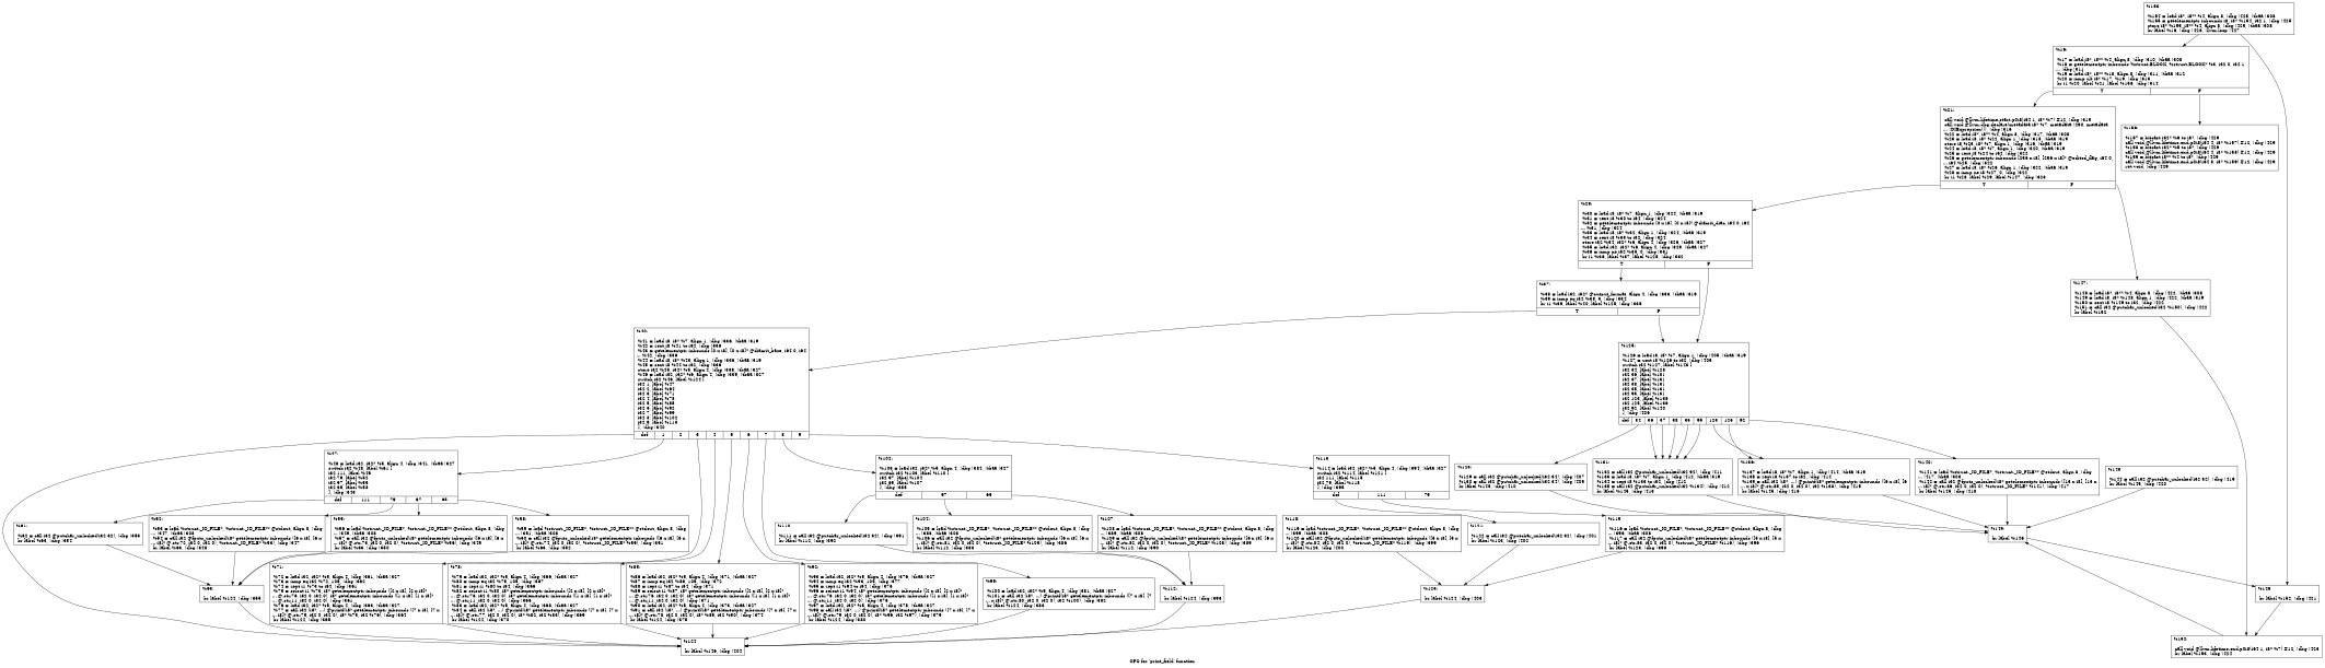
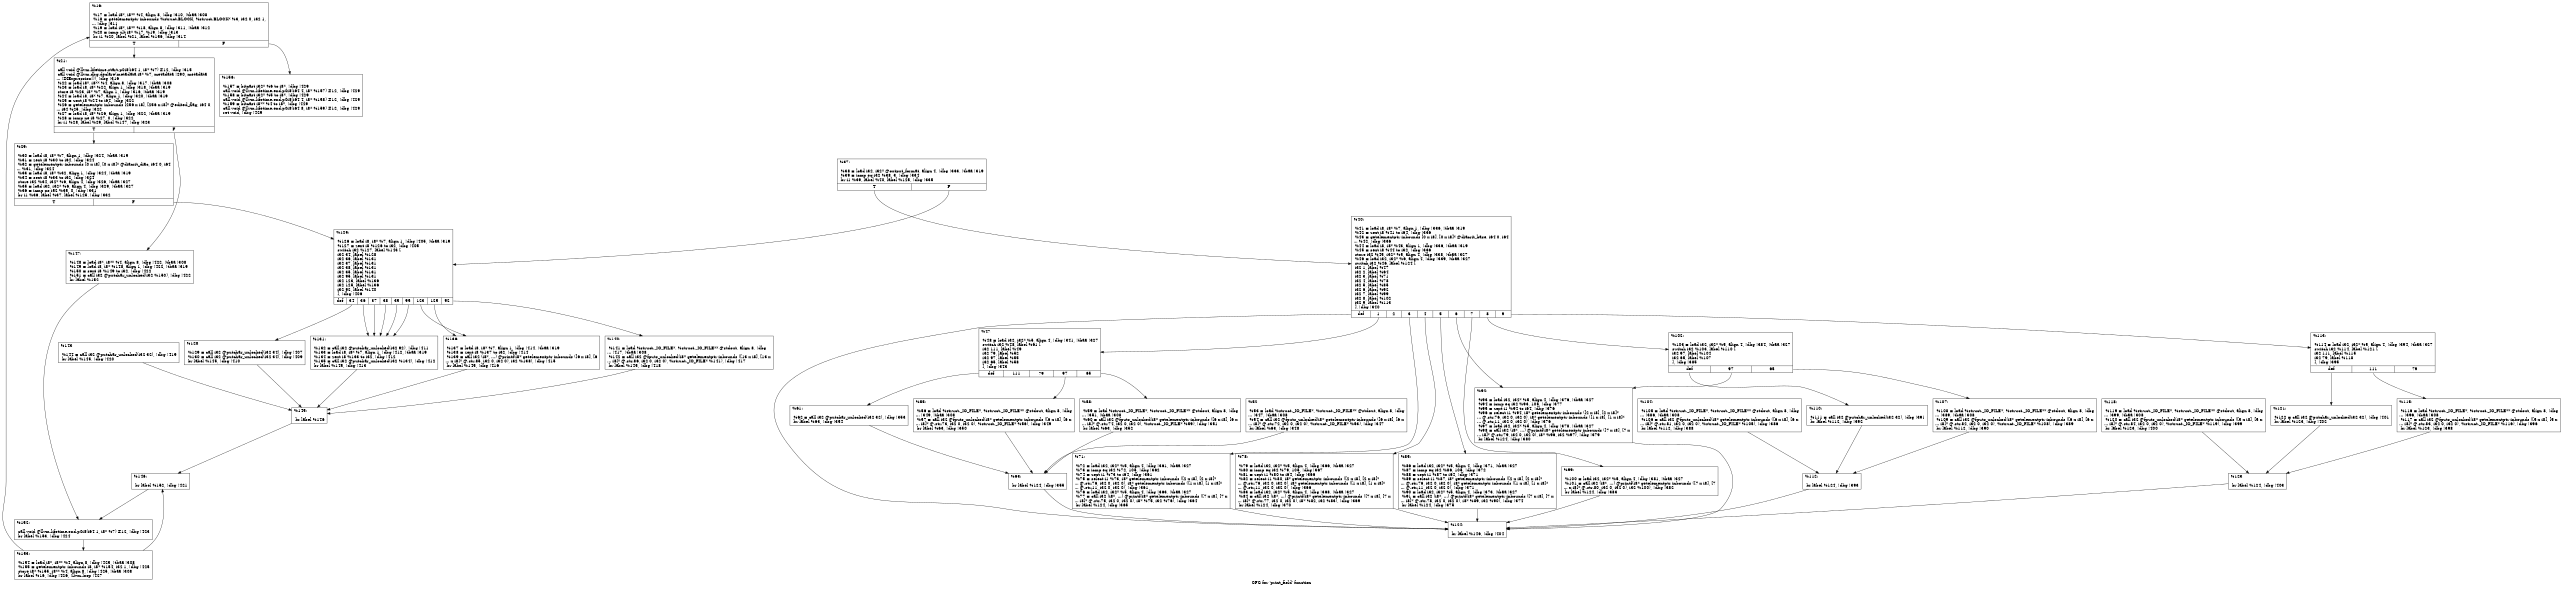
  digraph {
    label="CFG for 'print_field' function"
    node [shape=record]
    n1 [label="{%16:\l\l  %17 = load i8*, i8** %4, align 8, !dbg !310, !tbaa !308\l  %18 = getelementptr inbounds %struct.BLOCK, %struct.BLOCK* %3, i32 0, i32 1,\l... !dbg !311\l  %19 = load i8*, i8** %18, align 8, !dbg !311, !tbaa !312\l  %20 = icmp ult i8* %17, %19, !dbg !313\l  br i1 %20, label %21, label %156, !dbg !314\l|{<s0>T|<s1>F}}"]
    n2 [label="{%21:\l\l  call void @llvm.lifetime.start.p0i8(i64 1, i8* %7) #12, !dbg !315\l  call void @llvm.dbg.declare(metadata i8* %7, metadata !290, metadata\l... !DIExpression()), !dbg !316\l  %22 = load i8*, i8** %4, align 8, !dbg !317, !tbaa !308\l  %23 = load i8, i8* %22, align 1, !dbg !318, !tbaa !319\l  store i8 %23, i8* %7, align 1, !dbg !316, !tbaa !319\l  %24 = load i8, i8* %7, align 1, !dbg !320, !tbaa !319\l  %25 = zext i8 %24 to i64, !dbg !322\l  %26 = getelementptr inbounds [256 x i8], [256 x i8]* @edited_flag, i64 0,\l... i64 %25, !dbg !322\l  %27 = load i8, i8* %26, align 1, !dbg !322, !tbaa !319\l  %28 = icmp ne i8 %27, 0, !dbg !322\l  br i1 %28, label %29, label %147, !dbg !323\l|{<s0>T|<s1>F}}"]
    n3 [label="{%156:\l\l  %157 = bitcast i32* %6 to i8*, !dbg !429\l  call void @llvm.lifetime.end.p0i8(i64 4, i8* %157) #12, !dbg !429\l  %158 = bitcast i32* %5 to i8*, !dbg !429\l  call void @llvm.lifetime.end.p0i8(i64 4, i8* %158) #12, !dbg !429\l  %159 = bitcast i8** %4 to i8*, !dbg !429\l  call void @llvm.lifetime.end.p0i8(i64 8, i8* %159) #12, !dbg !429\l  ret void, !dbg !429\l}"]
    n4 [label="{%29:\l\l  %30 = load i8, i8* %7, align 1, !dbg !324, !tbaa !319\l  %31 = zext i8 %30 to i64, !dbg !324\l  %32 = getelementptr inbounds [0 x i8], [0 x i8]* @diacrit_diac, i64 0, i64\l... %31, !dbg !324\l  %33 = load i8, i8* %32, align 1, !dbg !324, !tbaa !319\l  %34 = sext i8 %33 to i32, !dbg !324\l  store i32 %34, i32* %6, align 4, !dbg !326, !tbaa !327\l  %35 = load i32, i32* %6, align 4, !dbg !329, !tbaa !327\l  %36 = icmp ne i52 %35, 0, !dbg !331\l  br i1 %36, label %37, label %125, !dbg !332\l|{<s0>T|<s1>F}}"]
    n5 [label="{%147:\l\l  %148 = load i8*, i8** %4, align 8, !dbg !422, !tbaa !308\l  %149 = load i8, i8* %148, align 1, !dbg !422, !tbaa !319\l  %150 = sext i8 %149 to i32, !dbg !422\l  %151 = call i32 @putchar_unlocked(i32 %150), !dbg !422\l  br label %152\l}"]
    n6 [label="{%37:\l\l  %38 = load i32, i32* @output_format, align 4, !dbg !333, !tbaa !319\l  %39 = icmp eq i32 %38, 3, !dbg !334\l  br i1 %39, label %40, label %125, !dbg !335\l|{<s0>T|<s1>F}}"]
    n7 [label="{%125:\l\l  %126 = load i8, i8* %7, align 1, !dbg !405, !tbaa !319\l  %127 = zext i8 %126 to i32, !dbg !405\l  switch i32 %127, label %143 [\l    i32 34, label %128\l    i32 36, label %131\l    i32 37, label %131\l    i32 38, label %131\l    i32 35, label %131\l    i32 95, label %131\l    i32 123, label %136\l    i32 125, label %136\l    i32 92, label %140\l  ], !dbg !406\l|{<s0>def|<s1>34|<s2>36|<s3>37|<s4>38|<s5>35|<s6>95|<s7>123|<s8>125|<s9>92}}"]
    n8 [label="{%152:\l\l  call void @llvm.lifetime.end.p0i8(i64 1, i8* %7) #12, !dbg !423\l  br label %153, !dbg !424\l}"]
    n9 [label="{%40:\l\l  %41 = load i8, i8* %7, align 1, !dbg !336, !tbaa !319\l  %42 = zext i8 %41 to i64, !dbg !336\l  %43 = getelementptr inbounds [0 x i8], [0 x i8]* @diacrit_base, i64 0, i64\l... %42, !dbg !336\l  %44 = load i8, i8* %43, align 1, !dbg !336, !tbaa !319\l  %45 = sext i8 %44 to i32, !dbg !336\l  store i32 %45, i32* %5, align 4, !dbg !338, !tbaa !327\l  %46 = load i32, i32* %6, align 4, !dbg !339, !tbaa !327\l  switch i32 %46, label %124 [\l    i32 1, label %47\l    i32 2, label %64\l    i32 3, label %71\l    i32 4, label %78\l    i32 5, label %85\l    i32 6, label %92\l    i32 7, label %99\l    i32 8, label %102\l    i32 9, label %113\l  ], !dbg !340\l|{<s0>def|<s1>1|<s2>2|<s3>3|<s4>4|<s5>5|<s6>6|<s7>7|<s8>8|<s9>9}}"]
    n10 [label="{%128:\l\l  %129 = call i32 @putchar_unlocked(i32 34), !dbg !407\l  %130 = call i32 @putchar_unlocked(i32 34), !dbg !409\l  br label %145, !dbg !410\l}"]
    n11 [label="{%131:\l\l  %132 = call i32 @putchar_unlocked(i32 92), !dbg !411\l  %133 = load i8, i8* %7, align 1, !dbg !412, !tbaa !319\l  %134 = zext i8 %133 to i32, !dbg !412\l  %135 = call i32 @putchar_unlocked(i32 %134), !dbg !412\l  br label %145, !dbg !413\l}"]
    n12 [label="{%136:\l\l  %137 = load i8, i8* %7, align 1, !dbg !414, !tbaa !319\l  %138 = zext i8 %137 to i32, !dbg !414\l  %139 = call i32 (i8*, ...) @printf(i8* getelementptr inbounds ([6 x i8], [6\l... x i8]* @.str.85, i32 0, i32 0), i32 %138), !dbg !415\l  br label %145, !dbg !416\l}"]
    n13 [label="{%140:\l\l  %141 = load %struct._IO_FILE*, %struct._IO_FILE** @stdout, align 8, !dbg\l... !417, !tbaa !308\l  %142 = call i32 @fputs_unlocked(i8* getelementptr inbounds ([13 x i8], [13 x\l... i8]* @.str.86, i32 0, i32 0), %struct._IO_FILE* %141), !dbg !417\l  br label %145, !dbg !418\l}"]
    n14 [label="{%153:\l\l  %154 = load i8*, i8** %4, align 8, !dbg !425, !tbaa !308\l  %155 = getelementptr inbounds i8, i8* %154, i32 1, !dbg !425\l  store i8* %155, i8** %4, align 8, !dbg !425, !tbaa !308\l  br label %16, !dbg !426, !llvm.loop !427\l}"]
    n15 [label="{%124:\l\l  br label %146, !dbg !404\l}"]
    n16 [label="{%47:\l\l  %48 = load i32, i32* %5, align 4, !dbg !341, !tbaa !327\l  switch i32 %48, label %61 [\l    i32 111, label %49\l    i32 79, label %52\l    i32 97, label %55\l    i32 65, label %58\l  ], !dbg !343\l|{<s0>def|<s1>111|<s2>79|<s3>97|<s4>65}}"]
    n17 [label="{%71:\l\l  %72 = load i32, i32* %5, align 4, !dbg !361, !tbaa !327\l  %73 = icmp eq i32 %72, 105, !dbg !362\l  %74 = zext i1 %73 to i64, !dbg !361\l  %75 = select i1 %73, i8* getelementptr inbounds ([2 x i8], [2 x i8]*\l... @.str.76, i32 0, i32 0), i8* getelementptr inbounds ([1 x i8], [1 x i8]*\l... @.str.11, i32 0, i32 0), !dbg !361\l  %76 = load i32, i32* %5, align 4, !dbg !363, !tbaa !327\l  %77 = call i32 (i8*, ...) @printf(i8* getelementptr inbounds ([7 x i8], [7 x\l... i8]* @.str.75, i32 0, i32 0), i8* %75, i32 %76), !dbg !364\l  br label %124, !dbg !365\l}"]
    n18 [label="{%78:\l\l  %79 = load i32, i32* %5, align 4, !dbg !366, !tbaa !327\l  %80 = icmp eq i32 %79, 105, !dbg !367\l  %81 = zext i1 %80 to i64, !dbg !366\l  %82 = select i1 %80, i8* getelementptr inbounds ([2 x i8], [2 x i8]*\l... @.str.76, i32 0, i32 0), i8* getelementptr inbounds ([1 x i8], [1 x i8]*\l... @.str.11, i32 0, i32 0), !dbg !366\l  %83 = load i32, i32* %5, align 4, !dbg !368, !tbaa !327\l  %84 = call i32 (i8*, ...) @printf(i8* getelementptr inbounds ([7 x i8], [7 x\l... i8]* @.str.77, i32 0, i32 0), i8* %82, i32 %83), !dbg !369\l  br label %124, !dbg !370\l}"]
    n19 [label="{%85:\l\l  %86 = load i32, i32* %5, align 4, !dbg !371, !tbaa !327\l  %87 = icmp eq i32 %86, 105, !dbg !372\l  %88 = zext i1 %87 to i64, !dbg !371\l  %89 = select i1 %87, i8* getelementptr inbounds ([2 x i8], [2 x i8]*\l... @.str.76, i32 0, i32 0), i8* getelementptr inbounds ([1 x i8], [1 x i8]*\l... @.str.11, i32 0, i32 0), !dbg !371\l  %90 = load i32, i32* %5, align 4, !dbg !373, !tbaa !327\l  %91 = call i32 (i8*, ...) @printf(i8* getelementptr inbounds ([7 x i8], [7 x\l... i8]* @.str.78, i32 0, i32 0), i8* %89, i32 %90), !dbg !374\l  br label %124, !dbg !375\l}"]
    n20 [label="{%92:\l\l  %93 = load i32, i32* %5, align 4, !dbg !376, !tbaa !327\l  %94 = icmp eq i32 %93, 105, !dbg !377\l  %95 = zext i1 %94 to i64, !dbg !376\l  %96 = select i1 %94, i8* getelementptr inbounds ([2 x i8], [2 x i8]*\l... @.str.76, i32 0, i32 0), i8* getelementptr inbounds ([1 x i8], [1 x i8]*\l... @.str.11, i32 0, i32 0), !dbg !376\l  %97 = load i32, i32* %5, align 4, !dbg !378, !tbaa !327\l  %98 = call i32 (i8*, ...) @printf(i8* getelementptr inbounds ([7 x i8], [7 x\l... i8]* @.str.79, i32 0, i32 0), i8* %96, i32 %97), !dbg !379\l  br label %124, !dbg !380\l}"]
    n21 [label="{%99:\l\l  %100 = load i32, i32* %5, align 4, !dbg !381, !tbaa !327\l  %101 = call i32 (i8*, ...) @printf(i8* getelementptr inbounds ([7 x i8], [7\l... x i8]* @.str.80, i32 0, i32 0), i32 %100), !dbg !382\l  br label %124, !dbg !383\l}"]
    n22 [label="{%102:\l\l  %103 = load i32, i32* %5, align 4, !dbg !384, !tbaa !327\l  switch i32 %103, label %110 [\l    i32 97, label %104\l    i32 65, label %107\l  ], !dbg !385\l|{<s0>def|<s1>97|<s2>65}}"]
    n23 [label="{%113:\l\l  %114 = load i32, i32* %5, align 4, !dbg !394, !tbaa !327\l  switch i32 %114, label %121 [\l    i32 111, label %115\l    i32 79, label %118\l  ], !dbg !395\l|{<s0>def|<s1>111|<s2>79}}"]
    n24 [label="{%143:\l\l  %144 = call i32 @putchar_unlocked(i32 32), !dbg !419\l  br label %145, !dbg !420\l}"]
    n25 [label="{%145:\l\l  br label %146\l}"]
    n26 [label="{%61:\l\l  %62 = call i32 @putchar_unlocked(i32 32), !dbg !353\l  br label %63, !dbg !354\l}"]
    n27 [label="{%52:\l\l  %53 = load %struct._IO_FILE*, %struct._IO_FILE** @stdout, align 8, !dbg\l... !347, !tbaa !308\l  %54 = call i32 @fputs_unlocked(i8* getelementptr inbounds ([6 x i8], [6 x\l... i8]* @.str.72, i32 0, i32 0), %struct._IO_FILE* %53), !dbg !347\l  br label %63, !dbg !348\l}"]
    n28 [label="{%55:\l\l  %56 = load %struct._IO_FILE*, %struct._IO_FILE** @stdout, align 8, !dbg\l... !349, !tbaa !308\l  %57 = call i32 @fputs_unlocked(i8* getelementptr inbounds ([6 x i8], [6 x\l... i8]* @.str.73, i32 0, i32 0), %struct._IO_FILE* %56), !dbg !349\l  br label %63, !dbg !350\l}"]
    n29 [label="{%58:\l\l  %59 = load %struct._IO_FILE*, %struct._IO_FILE** @stdout, align 8, !dbg\l... !351, !tbaa !308\l  %60 = call i32 @fputs_unlocked(i8* getelementptr inbounds ([6 x i8], [6 x\l... i8]* @.str.74, i32 0, i32 0), %struct._IO_FILE* %59), !dbg !351\l  br label %63, !dbg !352\l}"]
    n30 [label="{%110:\l\l  %111 = call i32 @putchar_unlocked(i32 32), !dbg !391\l  br label %112, !dbg !392\l}"]
    n31 [label="{%104:\l\l  %105 = load %struct._IO_FILE*, %struct._IO_FILE** @stdout, align 8, !dbg\l... !386, !tbaa !308\l  %106 = call i32 @fputs_unlocked(i8* getelementptr inbounds ([6 x i8], [6 x\l... i8]* @.str.81, i32 0, i32 0), %struct._IO_FILE* %105), !dbg !386\l  br label %112, !dbg !388\l}"]
    n32 [label="{%107:\l\l  %108 = load %struct._IO_FILE*, %struct._IO_FILE** @stdout, align 8, !dbg\l... !389, !tbaa !308\l  %109 = call i32 @fputs_unlocked(i8* getelementptr inbounds ([6 x i8], [6 x\l... i8]* @.str.82, i32 0, i32 0), %struct._IO_FILE* %108), !dbg !389\l  br label %112, !dbg !390\l}"]
    n33 [label="{%121:\l\l  %122 = call i32 @putchar_unlocked(i32 32), !dbg !401\l  br label %123, !dbg !402\l}"]
    n34 [label="{%115:\l\l  %116 = load %struct._IO_FILE*, %struct._IO_FILE** @stdout, align 8, !dbg\l... !396, !tbaa !308\l  %117 = call i32 @fputs_unlocked(i8* getelementptr inbounds ([5 x i8], [5 x\l... i8]* @.str.83, i32 0, i32 0), %struct._IO_FILE* %116), !dbg !396\l  br label %123, !dbg !398\l}"]
    n35 [label="{%146:\l\l  br label %152, !dbg !421\l}"]
    n36 [label="{%63:\l\l  br label %124, !dbg !355\l}"]
    n37 [label="{%112:\l\l  br label %124, !dbg !393\l}"]
    n38 [label="{%123:\l\l  br label %124, !dbg !403\l}"]
    n39 [label="{%118:\l\l  %119 = load %struct._IO_FILE*, %struct._IO_FILE** @stdout, align 8, !dbg\l... !399, !tbaa !308\l  %120 = call i32 @fputs_unlocked(i8* getelementptr inbounds ([5 x i8], [5 x\l... i8]* @.str.84, i32 0, i32 0), %struct._IO_FILE* %119), !dbg !399\l  br label %123, !dbg !400\l}"]
    n1 -> n2 [tailport=s0]
    n1 -> n3 [tailport=s1]
    n2 -> n4 [tailport=s0]
    n2 -> n5 [tailport=s1]
-   n4 -> n6 [tailport=s0]
    n4 -> n7 [tailport=s1]
    n5 -> n8
    n6 -> n7 [tailport=s1]
    n6 -> n9 [tailport=s0]
    n7 -> n10 [tailport=s1]
    n7 -> n11 [tailport=s2]
    n7 -> n11 [tailport=s3]
    n7 -> n11 [tailport=s4]
    n7 -> n11 [tailport=s5]
    n7 -> n11 [tailport=s6]
    n7 -> n12 [tailport=s7]
    n7 -> n12 [tailport=s8]
    n7 -> n13 [tailport=s9]
-   n8 -> n25
+   n8 -> n14
    n9 -> n15 [tailport=s0]
    n9 -> n16 [tailport=s1]
    n9 -> n17 [tailport=s3]
    n9 -> n18 [tailport=s4]
    n9 -> n19 [tailport=s5]
    n9 -> n20 [tailport=s6]
    n9 -> n21 [tailport=s7]
    n9 -> n22 [tailport=s8]
    n9 -> n23 [tailport=s9]
    n10 -> n25
    n11 -> n25
    n12 -> n25
    n13 -> n25
    n14 -> n1
    n14 -> n35
    n16 -> n26 [tailport=s0]
-   n16 -> n27 [tailport=s2]
    n16 -> n28 [tailport=s3]
    n16 -> n29 [tailport=s4]
    n17 -> n15
    n18 -> n15
    n19 -> n15
    n20 -> n15
    n21 -> n15
    n22 -> n30 [tailport=s0]
-   n22 -> n31 [tailport=s1]
+   n22 -> n20 [tailport=s1]
    n22 -> n32 [tailport=s2]
    n23 -> n33 [tailport=s0]
    n23 -> n34 [tailport=s1]
    n24 -> n25
    n25 -> n35
    n26 -> n36
    n27 -> n36
    n28 -> n36
    n29 -> n36
    n30 -> n37
    n31 -> n37
    n32 -> n37
    n33 -> n38
    n34 -> n38
    n35 -> n8
    n36 -> n15
    n37 -> n15
    n38 -> n15
    n39 -> n38
  }
